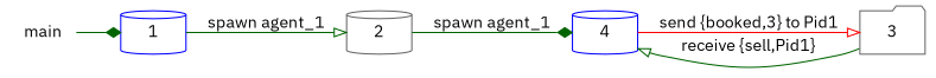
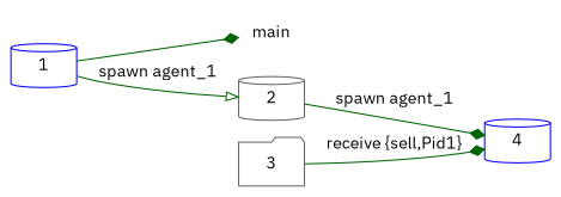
  digraph {
    fontname="IBM Plex Sans"
    rankdir=LR
    node [color=gray40 fontname="IBM Plex Sans" shape=cylinder]
    edge [arrowhead=onormal color=darkgreen fontname="IBM Plex Sans"]
    n1 [label=main shape=plaintext]
    n2 [color=blue label=1]
    n3 [label=2]
    n4 [color=blue label=4]
    n5 [label=3 shape=folder]
-   n1 -> n2 [arrowhead=diamond]
+   n2 -> n1 [arrowhead=diamond]
    n2 -> n3 [label="spawn agent_1"]
    n3 -> n4 [arrowhead=diamond label="spawn agent_1"]
-   n4 -> n5 [color=red label="send {booked,3} to Pid1"]
-   n5 -> n4 [label="receive {sell,Pid1}"]
+   n5 -> n4 [arrowhead=diamond label="receive {sell,Pid1}"]
  }
